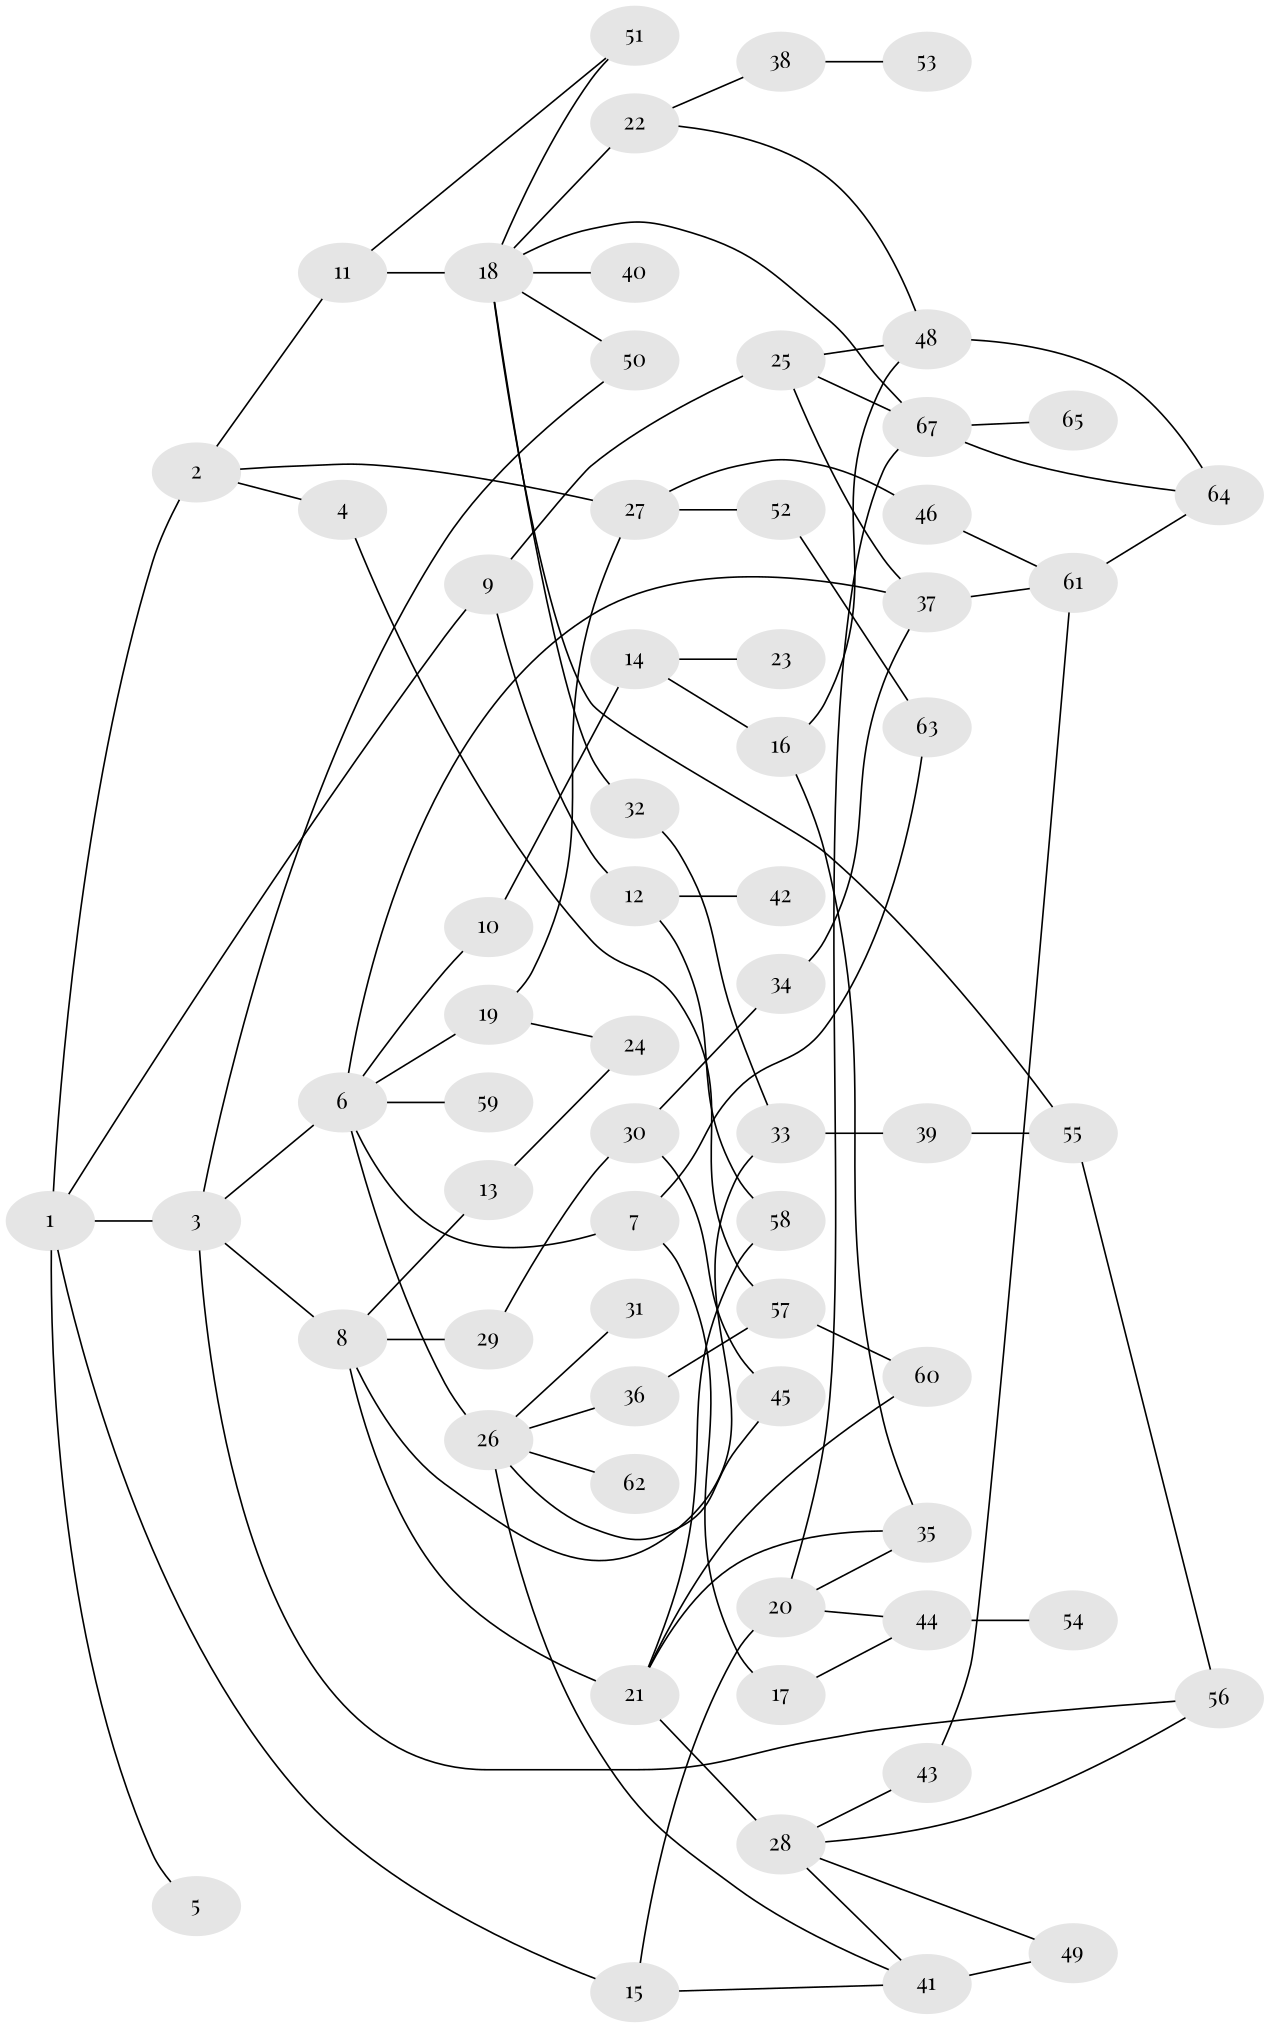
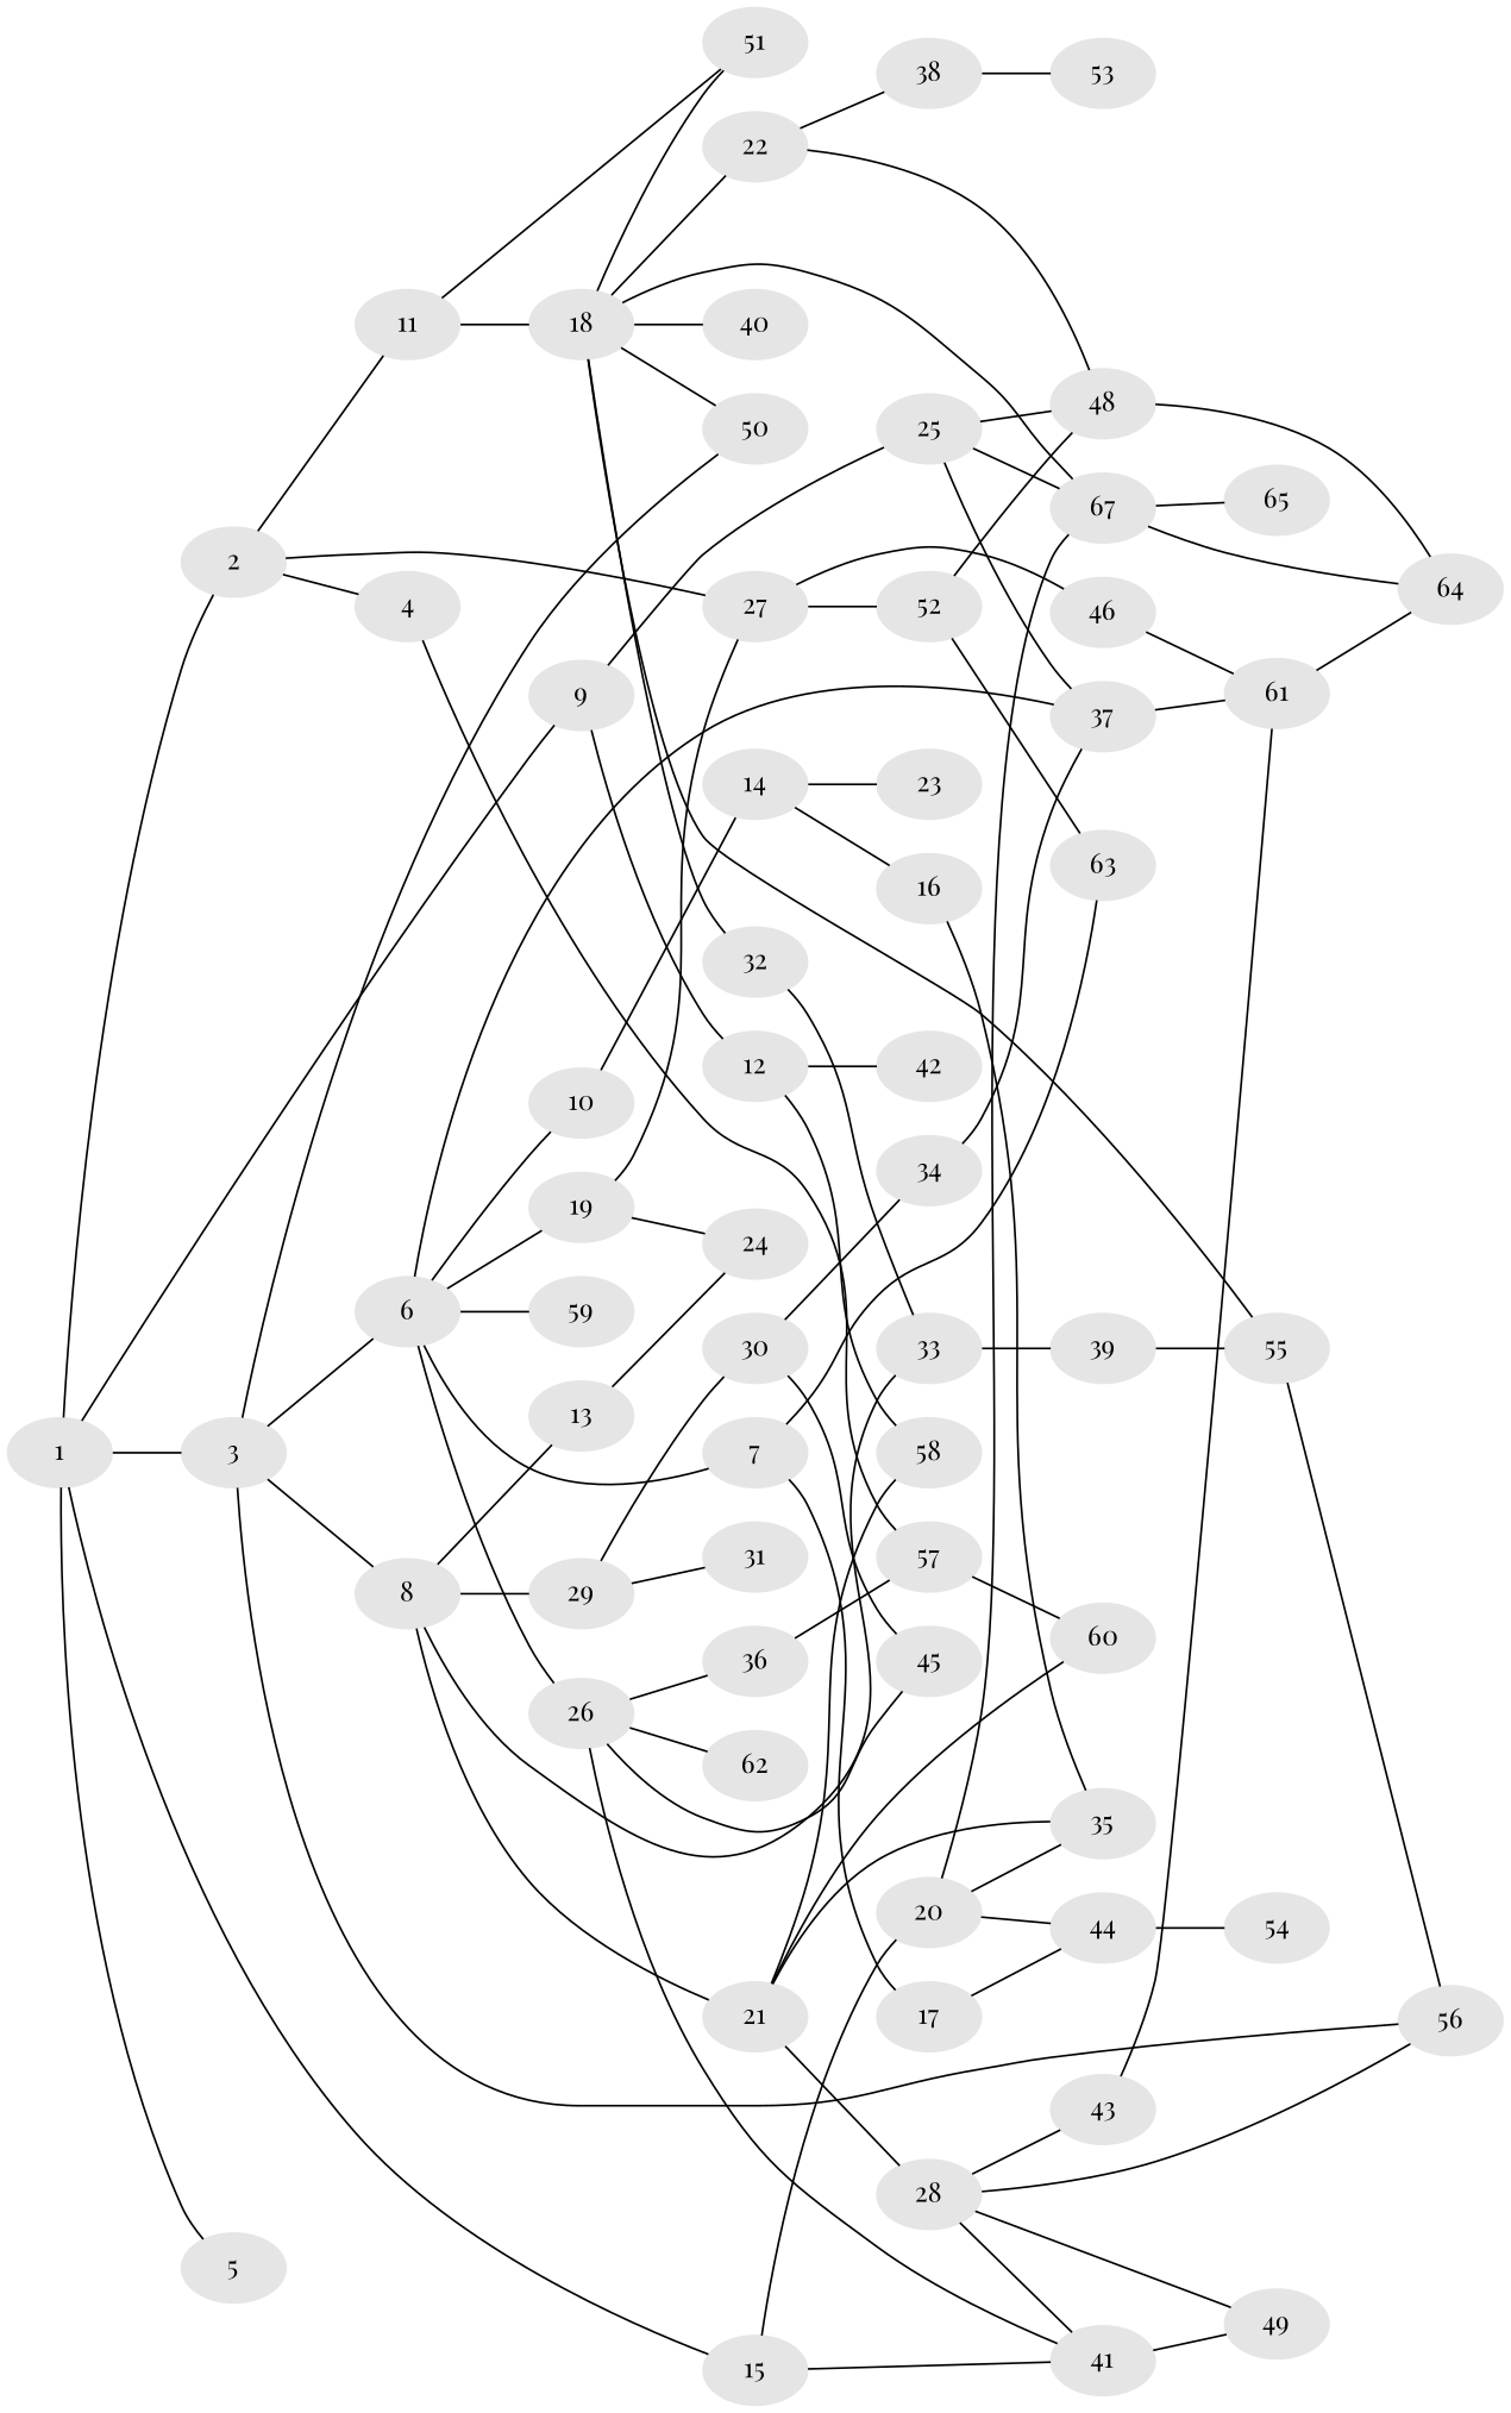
  graph {
    fontname="Playfair Display"
    rankdir=LR
    node [color=gray90 fontname="Playfair Display" style=filled]
    edge [fontname="Playfair Display"]
    1
    2
    3
    5
    9
    15
    4
    11
    27
    6
    8
    50
    56
    12
    25
    20
    41
    57
    18
    51
    46
    52
    7
    10
    19
    26
    37
    59
    13
    21
    29
    33
    60
    17
    63
    14
    24
    31
    36
    45
    62
    61
    44
    58
    35
    28
    30
    39
    42
    48
    n51 [label=67]
    16
    23
    22
    32
    40
    55
    49
    64
    54
    38
    65
    43
    53
    34
    1 -- 2
    1 -- 3
    1 -- 5
    1 -- 9
    1 -- 15
    2 -- 4
    2 -- 11
    2 -- 27
    3 -- 6
    3 -- 8
    3 -- 50
    3 -- 56
    9 -- 12
    9 -- 25
    15 -- 20
    15 -- 41
    4 -- 57
    11 -- 18
    11 -- 51
    27 -- 46
    27 -- 52
    6 -- 7
    6 -- 10
    6 -- 19
    6 -- 26
    6 -- 37
    6 -- 59
    8 -- 13
    8 -- 21
    8 -- 29
    8 -- 33
    12 -- 58
    12 -- 42
    25 -- 37
    25 -- 48
    25 -- n51
    20 -- 44
    20 -- 35
    20 -- n51
    41 -- 49
    57 -- 60
    18 -- 50
    18 -- 51
    18 -- n51
    18 -- 22
    18 -- 32
    18 -- 40
    18 -- 55
    46 -- 61
    52 -- 63
    7 -- 17
    7 -- 63
    10 -- 14
    19 -- 27
    19 -- 24
    26 -- 41
-   26 -- 31
+   29 -- 31
    26 -- 36
    26 -- 45
    26 -- 62
    37 -- 61
    13 -- 24
    21 -- 60
    21 -- 58
    21 -- 35
    21 -- 28
    29 -- 30
    33 -- 39
    17 -- 44
    14 -- 16
    14 -- 23
    36 -- 57
    61 -- 64
    44 -- 54
    28 -- 56
    28 -- 41
    28 -- 49
    28 -- 43
    30 -- 45
    30 -- 34
    39 -- 55
    48 -- 64
    n51 -- 64
    n51 -- 65
    16 -- 35
-   16 -- 48
+   52 -- 48
    22 -- 48
    22 -- 38
    32 -- 33
    55 -- 56
    38 -- 53
    43 -- 61
    34 -- 37
  }
